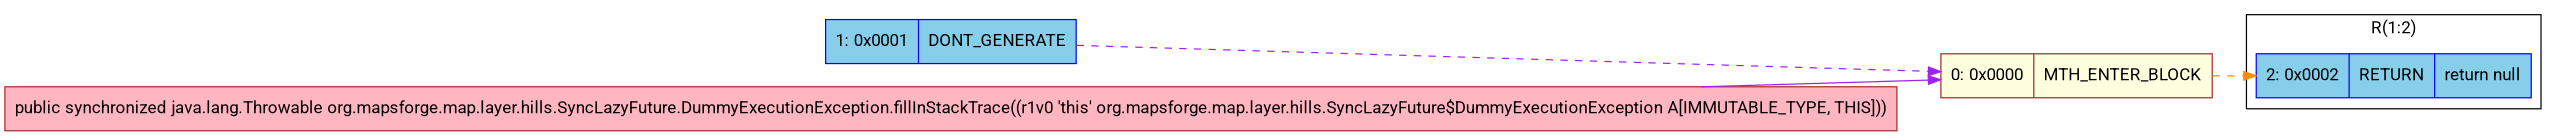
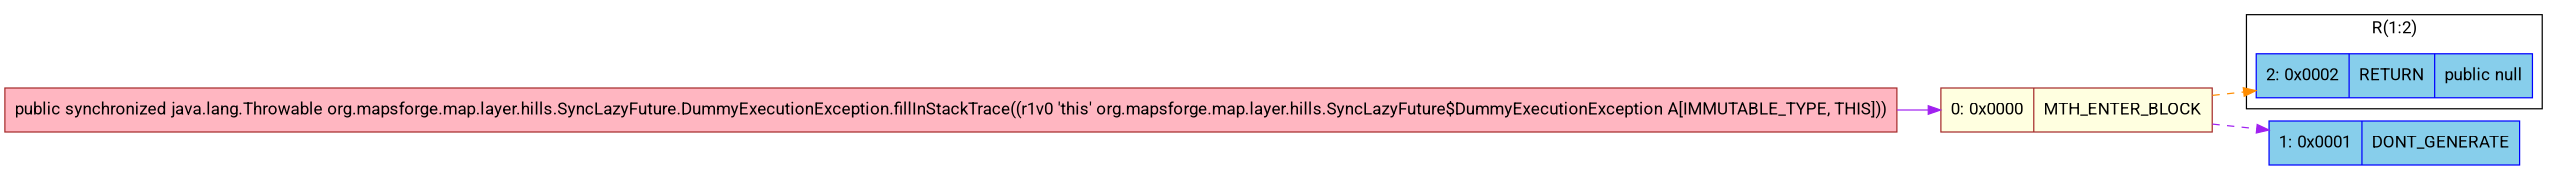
  digraph {
    fontname=Roboto
    rankdir=LR
    node [color=blue fillcolor=skyblue fontname=Roboto shape=record style=filled]
    edge [color=purple fontname=Roboto style=dashed]
-   n1 [label="{2\:\ 0x0002|RETURN\l|return null\l}"]
+   n1 [label="{2\:\ 0x0002|RETURN\l|public null\l}"]
    n2 [color=brown fillcolor=lightyellow label="{0\:\ 0x0000|MTH_ENTER_BLOCK\l}"]
    n3 [label="{1\:\ 0x0001|DONT_GENERATE\l}"]
    n4 [color=brown fillcolor=lightpink label="{public synchronized java.lang.Throwable org.mapsforge.map.layer.hills.SyncLazyFuture.DummyExecutionException.fillInStackTrace((r1v0 'this' org.mapsforge.map.layer.hills.SyncLazyFuture$DummyExecutionException A[IMMUTABLE_TYPE, THIS])) }"]
    subgraph cluster_1 {
      label="R(1:2)"
      n1
    }
    n2 -> n1 [color=darkorange]
-   n3 -> n2
+   n2 -> n3
    n4 -> n2 [style=solid]
  }
